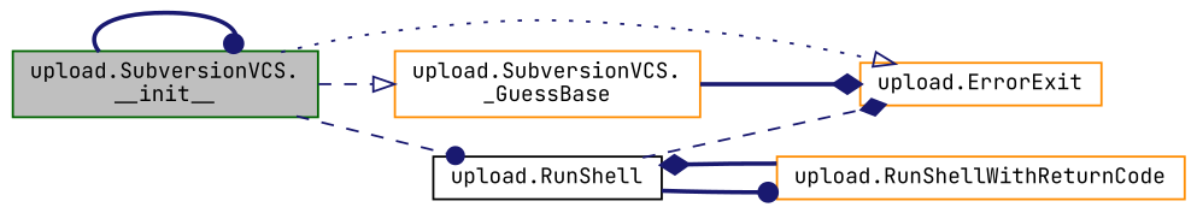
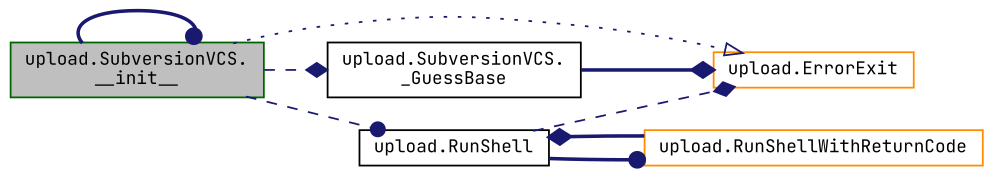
  digraph {
    fontname="JetBrains Mono"
    rankdir=LR
    node [color=darkorange fillcolor=white fontname="JetBrains Mono" fontsize=10 shape=record style=filled]
    edge [arrowhead=dot color=midnightblue fontname="JetBrains Mono" fontsize=10 labelfontname=Helvetica labelfontsize=10 style=bold]
    n1 [color=darkgreen fillcolor=grey75 fontcolor=black height=0.2 label="upload.SubversionVCS.\l__init__" width=0.4]
    n2 [height=0.2 label="upload.ErrorExit" width=0.4]
-   n3 [height=0.2 label="upload.SubversionVCS.\l_GuessBase" width=0.4]
+   n3 [color=black height=0.2 label="upload.SubversionVCS.\l_GuessBase" width=0.4]
    n4 [color=black height=0.2 label="upload.RunShell" width=0.4]
    n5 [height=0.2 label="upload.RunShellWithReturnCode" width=0.4]
    n1 -> n1
    n1 -> n2 [arrowhead=onormal style=dotted]
-   n1 -> n3 [arrowhead=onormal style=dashed]
+   n1 -> n3 [arrowhead=diamond style=dashed]
    n1 -> n4 [style=dashed]
    n3 -> n2 [arrowhead=diamond]
    n4 -> n2 [arrowhead=diamond style=dashed]
    n4 -> n5
    n5 -> n4 [arrowhead=diamond]
  }
